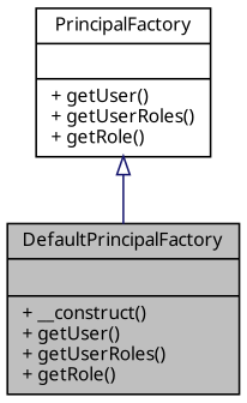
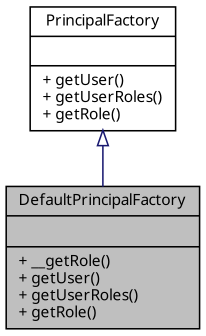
  digraph {
    fontname="Noto Sans"
    node [color=black fontname="Noto Sans" fontsize=10 shape=record style=filled]
-   n1 [fillcolor=grey75 fontcolor=black height=0.2 label="{DefaultPrincipalFactory\n||+ __construct()\l+ getUser()\l+ getUserRoles()\l+ getRole()\l}" width=0.4]
+   n1 [fillcolor=grey75 fontcolor=black height=0.2 label="{DefaultPrincipalFactory\n||+ __getRole()\l+ getUser()\l+ getUserRoles()\l+ getRole()\l}" width=0.4]
    n2 [fillcolor=white height=0.2 label="{PrincipalFactory\n||+ getUser()\l+ getUserRoles()\l+ getRole()\l}" width=0.4]
    n2 -> n1 [arrowtail=onormal color=midnightblue dir=back fontname="Noto Sans" fontsize=10 labelfontname=Helvetica labelfontsize=10 style=solid]
  }
